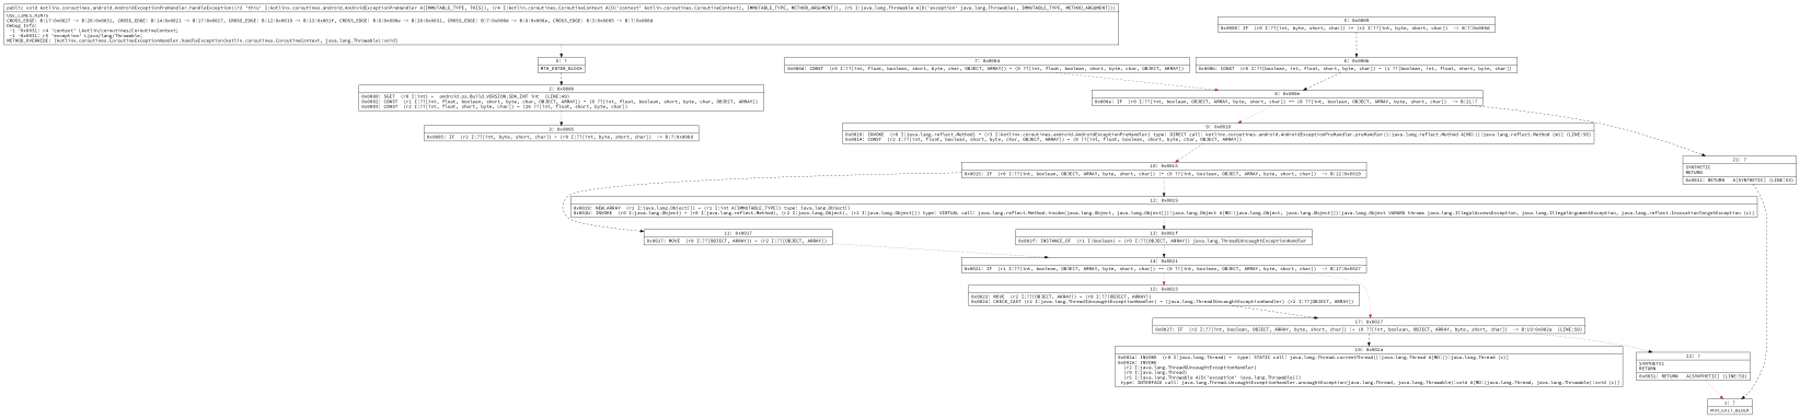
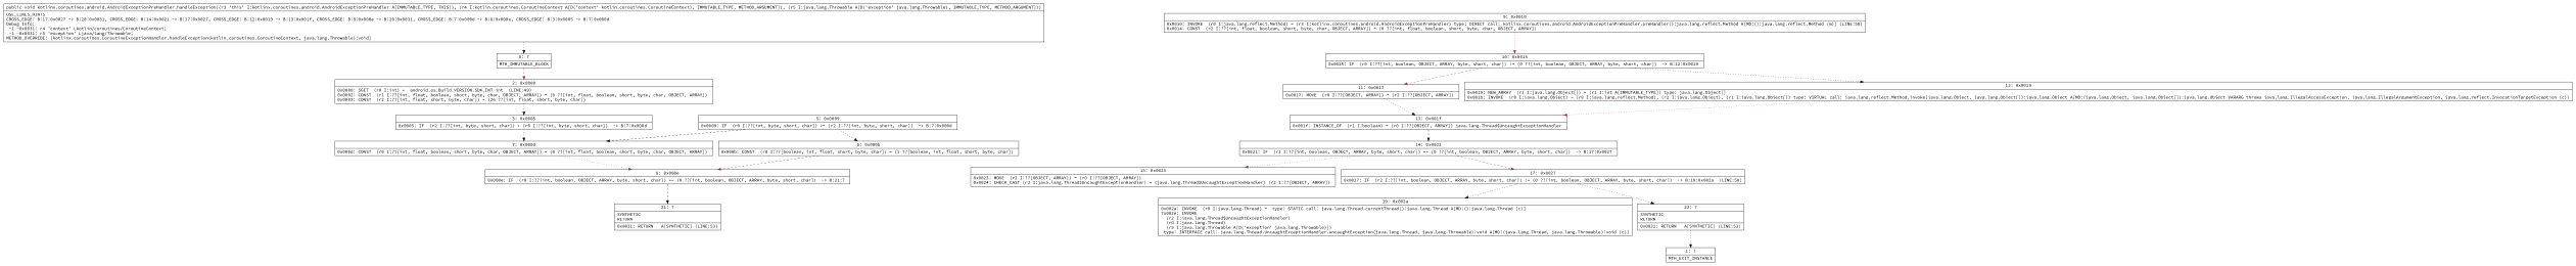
  digraph {
    fontname="Source Code Pro"
    node [fontname="Source Code Pro" shape=record]
    edge [color=black fontname="Source Code Pro" style=dotted]
-   n1 [label="{0\:\ ?|MTH_ENTER_BLOCK\l}"]
+   n1 [label="{0\:\ ?|MTH_IMMUTABLE_BLOCK\l}"]
    n2 [label="{2\:\ 0x0000|0x0000: SGET  (r0 I:int) =  android.os.Build.VERSION.SDK_INT int  (LINE:49)\l0x0002: CONST  (r1 I:??[int, float, boolean, short, byte, char, OBJECT, ARRAY]) = (0 ??[int, float, boolean, short, byte, char, OBJECT, ARRAY]) \l0x0003: CONST  (r2 I:??[int, float, short, byte, char]) = (26 ??[int, float, short, byte, char]) \l}"]
    n3 [label="{3\:\ 0x0005|0x0005: IF  (r2 I:??[int, byte, short, char]) \> (r0 I:??[int, byte, short, char])  \-\> B:7:0x000d \l}"]
    n4 [label="{7\:\ 0x000d|0x000d: CONST  (r0 I:??[int, float, boolean, short, byte, char, OBJECT, ARRAY]) = (0 ??[int, float, boolean, short, byte, char, OBJECT, ARRAY]) \l}"]
    n5 [label="{8\:\ 0x000e|0x000e: IF  (r0 I:??[int, boolean, OBJECT, ARRAY, byte, short, char]) == (0 ??[int, boolean, OBJECT, ARRAY, byte, short, char])  \-\> B:21:? \l}"]
    n6 [label="{5\:\ 0x0009|0x0009: IF  (r0 I:??[int, byte, short, char]) \>= (r2 I:??[int, byte, short, char])  \-\> B:7:0x000d \l}"]
    n7 [label="{6\:\ 0x000b|0x000b: CONST  (r0 I:??[boolean, int, float, short, byte, char]) = (1 ??[boolean, int, float, short, byte, char]) \l}"]
    n8 [label="{9\:\ 0x0010|0x0010: INVOKE  (r0 I:java.lang.reflect.Method) = (r3 I:kotlinx.coroutines.android.AndroidExceptionPreHandler) type: DIRECT call: kotlinx.coroutines.android.AndroidExceptionPreHandler.preHandler():java.lang.reflect.Method A[MD:():java.lang.reflect.Method (m)] (LINE:50)\l0x0014: CONST  (r2 I:??[int, float, boolean, short, byte, char, OBJECT, ARRAY]) = (0 ??[int, float, boolean, short, byte, char, OBJECT, ARRAY]) \l}"]
    n9 [label="{21\:\ ?|SYNTHETIC\lRETURN\l|0x0031: RETURN   A[SYNTHETIC] (LINE:53)\l}"]
    n10 [label="{10\:\ 0x0015|0x0015: IF  (r0 I:??[int, boolean, OBJECT, ARRAY, byte, short, char]) != (0 ??[int, boolean, OBJECT, ARRAY, byte, short, char])  \-\> B:12:0x0019 \l}"]
-   n11 [label="{1\:\ ?|MTH_EXIT_BLOCK\l}"]
+   n11 [label="{1\:\ ?|MTH_EXIT_INSTANCE\l}"]
    n12 [label="{11\:\ 0x0017|0x0017: MOVE  (r0 I:??[OBJECT, ARRAY]) = (r2 I:??[OBJECT, ARRAY]) \l}"]
    n13 [label="{12\:\ 0x0019|0x0019: NEW_ARRAY  (r1 I:java.lang.Object[]) = (r1 I:int A[IMMUTABLE_TYPE]) type: java.lang.Object[] \l0x001b: INVOKE  (r0 I:java.lang.Object) = (r0 I:java.lang.reflect.Method), (r2 I:java.lang.Object), (r1 I:java.lang.Object[]) type: VIRTUAL call: java.lang.reflect.Method.invoke(java.lang.Object, java.lang.Object[]):java.lang.Object A[MD:(java.lang.Object, java.lang.Object[]):java.lang.Object VARARG throws java.lang.IllegalAccessException, java.lang.IllegalArgumentException, java.lang.reflect.InvocationTargetException (c)]\l}"]
    n14 [label="{13\:\ 0x001f|0x001f: INSTANCE_OF  (r1 I:boolean) = (r0 I:??[OBJECT, ARRAY]) java.lang.Thread$UncaughtExceptionHandler \l}"]
    n15 [label="{14\:\ 0x0021|0x0021: IF  (r1 I:??[int, boolean, OBJECT, ARRAY, byte, short, char]) == (0 ??[int, boolean, OBJECT, ARRAY, byte, short, char])  \-\> B:17:0x0027 \l}"]
    n16 [label="{15\:\ 0x0023|0x0023: MOVE  (r2 I:??[OBJECT, ARRAY]) = (r0 I:??[OBJECT, ARRAY]) \l0x0024: CHECK_CAST (r2 I:java.lang.Thread$UncaughtExceptionHandler) = (java.lang.Thread$UncaughtExceptionHandler) (r2 I:??[OBJECT, ARRAY]) \l}"]
    n17 [label="{17\:\ 0x0027|0x0027: IF  (r2 I:??[int, boolean, OBJECT, ARRAY, byte, short, char]) != (0 ??[int, boolean, OBJECT, ARRAY, byte, short, char])  \-\> B:19:0x002a  (LINE:50)\l}"]
-   n18 [label="{19\:\ 0x002a|0x002a: INVOKE  (r0 I:java.lang.Thread) =  type: STATIC call: java.lang.Thread.currentThread():java.lang.Thread A[MD:():java.lang.Thread (c)]\l0x002e: INVOKE  \l  (r2 I:java.lang.Thread$UncaughtExceptionHandler)\l  (r0 I:java.lang.Thread)\l  (r5 I:java.lang.Throwable A[D('exception' java.lang.Throwable)])\l type: INTERFACE call: java.lang.Thread.UncaughtExceptionHandler.uncaughtException(java.lang.Thread, java.lang.Throwable):void A[MD:(java.lang.Thread, java.lang.Throwable):void (c)]\l}"]
+   n18 [label="{19\:\ 0x002a|0x002a: INVOKE  (r0 I:java.lang.Thread) =  type: STATIC call: java.lang.Thread.currentThread():java.lang.Thread A[MD:():java.lang.Thread (c)]\l7x002e: INVOKE  \l  (r2 I:java.lang.Thread$UncaughtExceptionHandler)\l  (r0 I:java.lang.Thread)\l  (r5 I:java.lang.Throwable A[D('exception' java.lang.Throwable)])\l type: INTERFACE call: java.lang.Thread.UncaughtExceptionHandler.uncaughtException(java.lang.Thread, java.lang.Throwable):void A[MD:(java.lang.Thread, java.lang.Throwable):void (c)]\l}"]
    n19 [label="{22\:\ ?|SYNTHETIC\lRETURN\l|0x0031: RETURN   A[SYNTHETIC] (LINE:53)\l}"]
    n20 [label="{public void kotlinx.coroutines.android.AndroidExceptionPreHandler.handleException((r3 'this' I:kotlinx.coroutines.android.AndroidExceptionPreHandler A[IMMUTABLE_TYPE, THIS]), (r4 I:kotlin.coroutines.CoroutineContext A[D('context' kotlin.coroutines.CoroutineContext), IMMUTABLE_TYPE, METHOD_ARGUMENT]), (r5 I:java.lang.Throwable A[D('exception' java.lang.Throwable), IMMUTABLE_TYPE, METHOD_ARGUMENT]))  | USE_LINES_HINTS\lCROSS_EDGE: B:17:0x0027 \-\> B:20:0x0031, CROSS_EDGE: B:14:0x0021 \-\> B:17:0x0027, CROSS_EDGE: B:12:0x0019 \-\> B:13:0x001f, CROSS_EDGE: B:8:0x000e \-\> B:20:0x0031, CROSS_EDGE: B:7:0x000d \-\> B:8:0x000e, CROSS_EDGE: B:3:0x0005 \-\> B:7:0x000d\lDebug Info:\l  \-1 \-0x0031: r4 'context' Lkotlin\/coroutines\/CoroutineContext;\l  \-1 \-0x0031: r5 'exception' Ljava\/lang\/Throwable;\lMETHOD_OVERRIDE: [kotlinx.coroutines.CoroutineExceptionHandler.handleException(kotlin.coroutines.CoroutineContext, java.lang.Throwable):void]\l}"]
-   n1 -> n2 [style=dashed]
+   n1 -> n2 [color=brown style=dashed]
    n2 -> n3
-   n4 -> n5 [color=brown style=dashed]
-   n5 -> n8 [color=brown]
+   n3 -> n4
+   n4 -> n5 [color=brown]
    n5 -> n9 [style=dashed]
-   n6 -> n7 [style=dashed]
-   n7 -> n5 [style=dashed]
-   n8 -> n10 [color=brown style=dashed]
-   n9 -> n11 [style=dashed]
-   n10 -> n12 [style=dashed]
+   n6 -> n4 [style=dashed]
+   n6 -> n7
+   n7 -> n5 [color=brown style=dashed]
+   n8 -> n10 [color=brown]
+   n10 -> n12 [color=brown style=dashed]
    n10 -> n13
-   n12 -> n15
-   n13 -> n14
-   n14 -> n15
+   n12 -> n14
+   n13 -> n14 [color=brown]
+   n14 -> n15 [style=dashed]
    n15 -> n16 [color=brown]
-   n15 -> n17 [color=brown]
-   n16 -> n17 [style=dashed]
-   n17 -> n18 [style=dashed]
+   n15 -> n17 [color=brown style=dashed]
+   n17 -> n18
    n17 -> n19
-   n19 -> n11 [color=brown]
+   n19 -> n11
    n20 -> n1
  }
